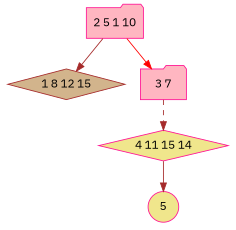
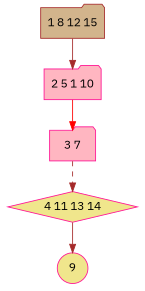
  digraph {
    fontname="IBM Plex Sans"
    node [color=deeppink fillcolor=lightpink fontname="IBM Plex Sans" shape=diamond style=filled]
    edge [color=brown fontname="IBM Plex Sans" style=solid]
-   n1 [color=brown fillcolor=tan label="1 8 12 15"]
+   n1 [color=brown fillcolor=tan label="1 8 12 15" shape=folder]
    n2 [label="2 5 1 10" shape=folder]
    n3 [label="3 7" shape=folder]
-   n4 [fillcolor=khaki label=5 shape=circle]
-   n5 [fillcolor=khaki label="4 11 15 14"]
-   n2 -> n1
+   n4 [fillcolor=khaki label=9 shape=circle]
+   n5 [fillcolor=khaki label="4 11 13 14"]
+   n1 -> n2
    n2 -> n3 [color=red]
    n3 -> n5 [style=dashed]
    n5 -> n4
  }
